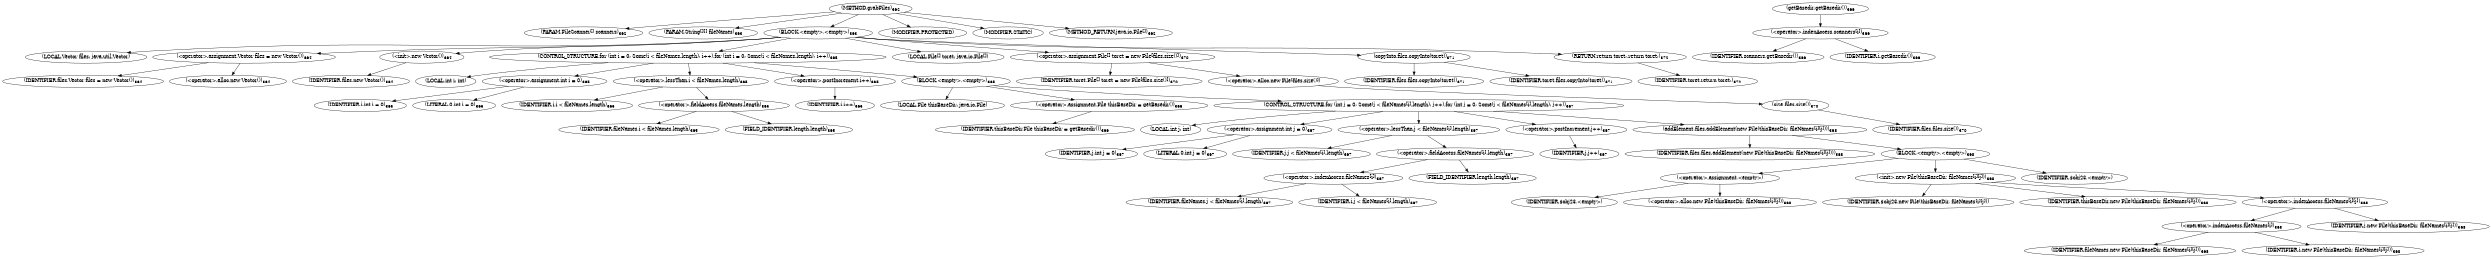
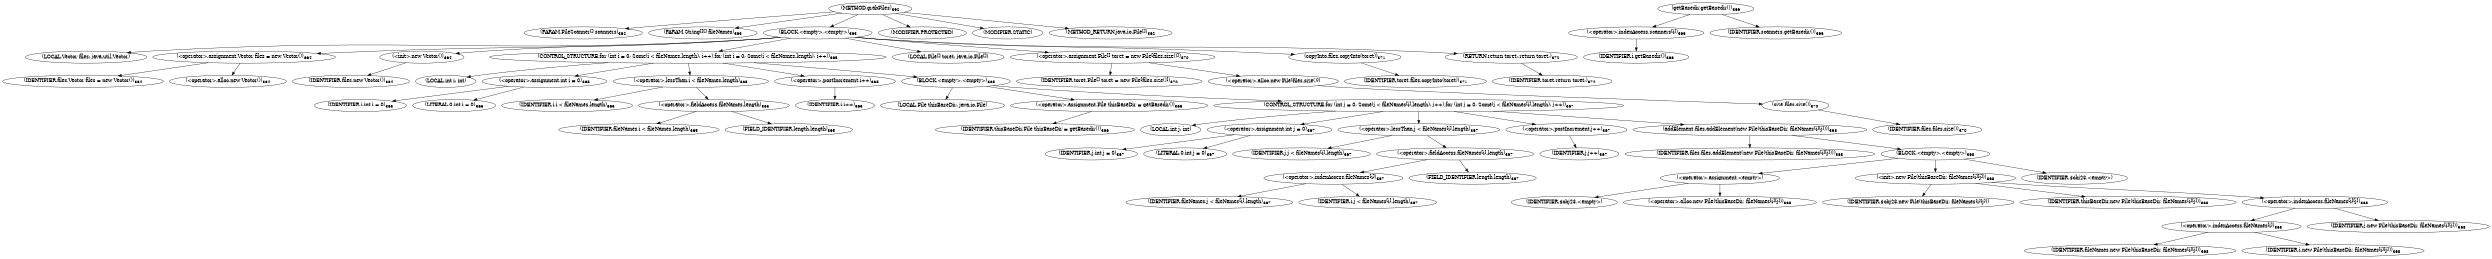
  digraph {
    n1 [label=<(METHOD,grabFiles)<SUB>362</SUB>>]
    n2 [label=<(PARAM,FileScanner[] scanners)<SUB>362</SUB>>]
    n3 [label=<(PARAM,String[][] fileNames)<SUB>363</SUB>>]
    n4 [label=<(BLOCK,&lt;empty&gt;,&lt;empty&gt;)<SUB>363</SUB>>]
    n5 [label=<(MODIFIER,PROTECTED)>]
    n6 [label=<(MODIFIER,STATIC)>]
    n7 [label=<(METHOD_RETURN,java.io.File[])<SUB>362</SUB>>]
    n8 [label=<(LOCAL,Vector files: java.util.Vector)>]
    n9 [label=<(&lt;operator&gt;.assignment,Vector files = new Vector())<SUB>664</SUB>>]
    n10 [label=<(&lt;init&gt;,new Vector())<SUB>364</SUB>>]
    n11 [label=<(CONTROL_STRUCTURE,for (int i = 0; Some(i &lt; fileNames.length); i++),for (int i = 0; Some(i &lt; fileNames.length); i++))<SUB>365</SUB>>]
    n12 [label=<(LOCAL,File[] toret: java.io.File[])>]
    n13 [label=<(&lt;operator&gt;.assignment,File[] toret = new File[files.size()])<SUB>370</SUB>>]
    n14 [label=<(copyInto,files.copyInto(toret))<SUB>371</SUB>>]
    n15 [label=<(RETURN,return toret;,return toret;)<SUB>372</SUB>>]
    n16 [label=<(IDENTIFIER,files,Vector files = new Vector())<SUB>364</SUB>>]
    n17 [label=<(&lt;operator&gt;.alloc,new Vector())<SUB>364</SUB>>]
    n18 [label=<(IDENTIFIER,files,new Vector())<SUB>364</SUB>>]
    n19 [label=<(LOCAL,int i: int)>]
    n20 [label=<(&lt;operator&gt;.assignment,int i = 0)<SUB>365</SUB>>]
    n21 [label=<(&lt;operator&gt;.lessThan,i &lt; fileNames.length)<SUB>365</SUB>>]
    n22 [label=<(&lt;operator&gt;.postIncrement,i++)<SUB>365</SUB>>]
    n23 [label=<(BLOCK,&lt;empty&gt;,&lt;empty&gt;)<SUB>365</SUB>>]
    n24 [label=<(IDENTIFIER,toret,File[] toret = new File[files.size()])<SUB>370</SUB>>]
    n25 [label=<(&lt;operator&gt;.alloc,new File[files.size()])>]
-   n26 [label=<(IDENTIFIER,files,files.copyInto(toret))<SUB>371</SUB>>]
    n27 [label=<(IDENTIFIER,toret,files.copyInto(toret))<SUB>371</SUB>>]
    n28 [label=<(IDENTIFIER,toret,return toret;)<SUB>372</SUB>>]
    n29 [label=<(IDENTIFIER,i,int i = 0)<SUB>365</SUB>>]
    n30 [label=<(LITERAL,0,int i = 0)<SUB>365</SUB>>]
    n31 [label=<(IDENTIFIER,i,i &lt; fileNames.length)<SUB>365</SUB>>]
    n32 [label=<(&lt;operator&gt;.fieldAccess,fileNames.length)<SUB>365</SUB>>]
    n33 [label=<(IDENTIFIER,i,i++)<SUB>365</SUB>>]
    n34 [label=<(LOCAL,File thisBaseDir: java.io.File)>]
    n35 [label=<(&lt;operator&gt;.assignment,File thisBaseDir = getBasedir())<SUB>366</SUB>>]
    n36 [label=<(CONTROL_STRUCTURE,for (int j = 0; Some(j &lt; fileNames[i].length); j++),for (int j = 0; Some(j &lt; fileNames[i].length); j++))<SUB>367</SUB>>]
    n37 [label=<(IDENTIFIER,fileNames,i &lt; fileNames.length)<SUB>365</SUB>>]
    n38 [label=<(FIELD_IDENTIFIER,length,length)<SUB>365</SUB>>]
    n39 [label=<(IDENTIFIER,thisBaseDir,File thisBaseDir = getBasedir())<SUB>366</SUB>>]
    n40 [label=<(LOCAL,int j: int)>]
    n41 [label=<(&lt;operator&gt;.assignment,int j = 0)<SUB>367</SUB>>]
    n42 [label=<(&lt;operator&gt;.lessThan,j &lt; fileNames[i].length)<SUB>367</SUB>>]
    n43 [label=<(&lt;operator&gt;.postIncrement,j++)<SUB>367</SUB>>]
    n44 [label=<(addElement,files.addElement(new File(thisBaseDir, fileNames[i][j])))<SUB>368</SUB>>]
    n45 [label=<(getBasedir,getBasedir())<SUB>366</SUB>>]
    n46 [label=<(&lt;operator&gt;.indexAccess,scanners[i])<SUB>366</SUB>>]
    n47 [label=<(IDENTIFIER,scanners,getBasedir())<SUB>366</SUB>>]
    n48 [label=<(IDENTIFIER,i,getBasedir())<SUB>366</SUB>>]
    n49 [label=<(IDENTIFIER,j,int j = 0)<SUB>367</SUB>>]
    n50 [label=<(LITERAL,0,int j = 0)<SUB>367</SUB>>]
    n51 [label=<(IDENTIFIER,j,j &lt; fileNames[i].length)<SUB>367</SUB>>]
    n52 [label=<(&lt;operator&gt;.fieldAccess,fileNames[i].length)<SUB>367</SUB>>]
    n53 [label=<(IDENTIFIER,j,j++)<SUB>367</SUB>>]
    n54 [label=<(IDENTIFIER,files,files.addElement(new File(thisBaseDir, fileNames[i][j])))<SUB>368</SUB>>]
    n55 [label=<(BLOCK,&lt;empty&gt;,&lt;empty&gt;)<SUB>368</SUB>>]
    n56 [label=<(&lt;operator&gt;.indexAccess,fileNames[i])<SUB>367</SUB>>]
    n57 [label=<(FIELD_IDENTIFIER,length,length)<SUB>367</SUB>>]
    n58 [label=<(IDENTIFIER,fileNames,j &lt; fileNames[i].length)<SUB>367</SUB>>]
    n59 [label=<(IDENTIFIER,i,j &lt; fileNames[i].length)<SUB>367</SUB>>]
    n60 [label=<(&lt;operator&gt;.assignment,&lt;empty&gt;)>]
    n61 [label=<(&lt;init&gt;,new File(thisBaseDir, fileNames[i][j]))<SUB>368</SUB>>]
    n62 [label=<(IDENTIFIER,$obj23,&lt;empty&gt;)>]
    n63 [label=<(IDENTIFIER,$obj23,&lt;empty&gt;)>]
    n64 [label=<(&lt;operator&gt;.alloc,new File(thisBaseDir, fileNames[i][j]))<SUB>368</SUB>>]
    n65 [label=<(IDENTIFIER,$obj23,new File(thisBaseDir, fileNames[i][j]))>]
    n66 [label=<(IDENTIFIER,thisBaseDir,new File(thisBaseDir, fileNames[i][j]))<SUB>368</SUB>>]
    n67 [label=<(&lt;operator&gt;.indexAccess,fileNames[i][j])<SUB>368</SUB>>]
    n68 [label=<(&lt;operator&gt;.indexAccess,fileNames[i])<SUB>368</SUB>>]
    n69 [label=<(IDENTIFIER,j,new File(thisBaseDir, fileNames[i][j]))<SUB>368</SUB>>]
    n70 [label=<(IDENTIFIER,fileNames,new File(thisBaseDir, fileNames[i][j]))<SUB>368</SUB>>]
    n71 [label=<(IDENTIFIER,i,new File(thisBaseDir, fileNames[i][j]))<SUB>368</SUB>>]
    n72 [label=<(size,files.size())<SUB>370</SUB>>]
    n73 [label=<(IDENTIFIER,files,files.size())<SUB>370</SUB>>]
    n1 -> n2
    n1 -> n3
    n1 -> n4
    n1 -> n5
    n1 -> n6
    n1 -> n7
    n4 -> n8
    n4 -> n9
    n4 -> n10
    n4 -> n11
    n4 -> n12
    n4 -> n13
    n4 -> n14
    n4 -> n15
    n9 -> n16
    n9 -> n17
    n10 -> n18
    n11 -> n19
    n11 -> n20
    n11 -> n21
    n11 -> n22
    n11 -> n23
    n13 -> n24
    n13 -> n25
-   n14 -> n26
    n14 -> n27
    n15 -> n28
    n20 -> n29
    n20 -> n30
    n21 -> n31
    n21 -> n32
    n22 -> n33
    n23 -> n34
    n23 -> n35
    n23 -> n36
    n25 -> n72
    n32 -> n37
    n32 -> n38
    n35 -> n39
    n36 -> n40
    n36 -> n41
    n36 -> n42
    n36 -> n43
    n36 -> n44
    n41 -> n49
    n41 -> n50
    n42 -> n51
    n42 -> n52
    n43 -> n53
    n44 -> n54
    n44 -> n55
    n45 -> n46
-   n46 -> n47
+   n45 -> n47
    n46 -> n48
    n52 -> n56
    n52 -> n57
    n55 -> n60
    n55 -> n61
    n55 -> n62
    n56 -> n58
    n56 -> n59
    n60 -> n63
    n60 -> n64
    n61 -> n65
    n61 -> n66
    n61 -> n67
    n67 -> n68
    n67 -> n69
    n68 -> n70
    n68 -> n71
    n72 -> n73
  }
